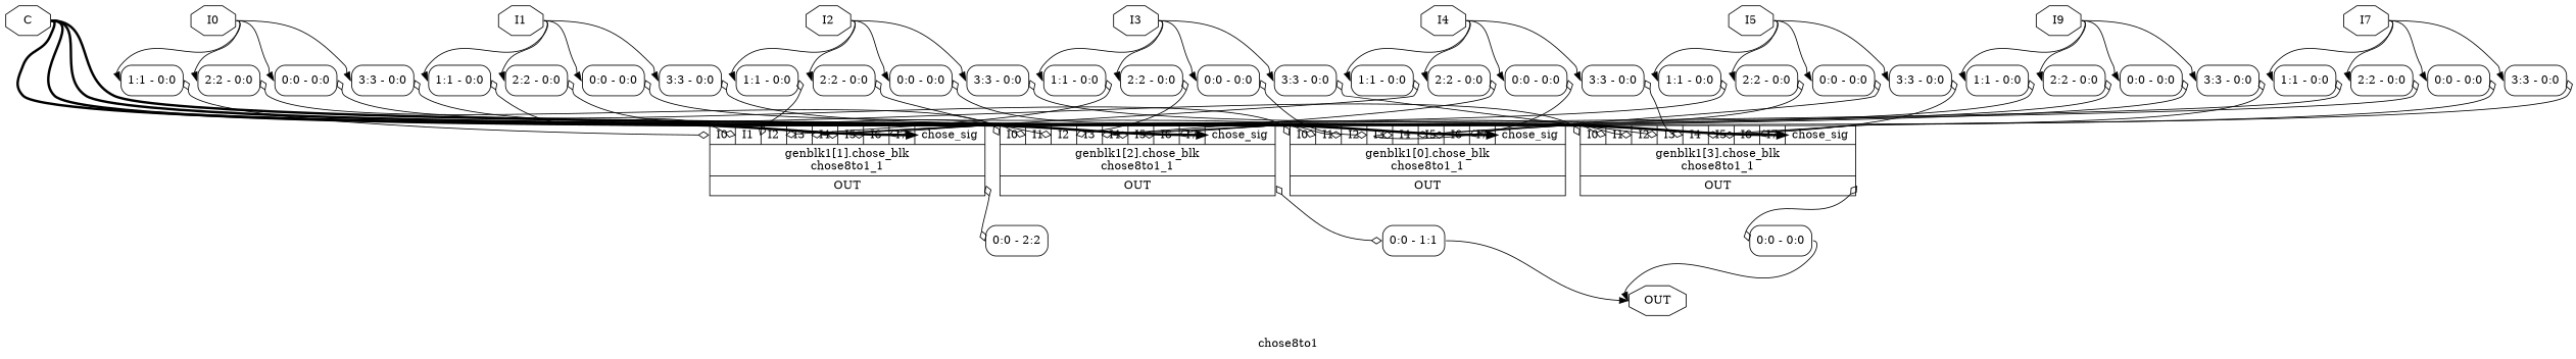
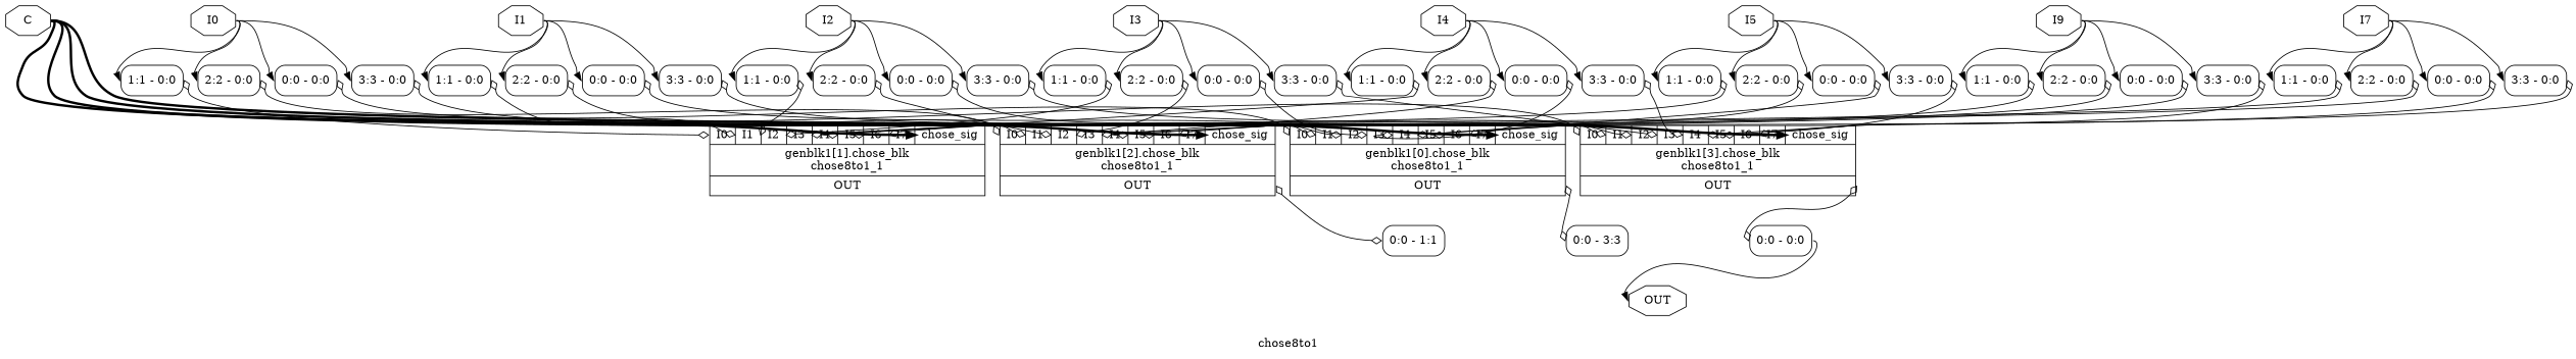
  digraph {
    label=chose8to1
    rankdir=TB
    remincross=true
    node [shape=record style=rounded]
    edge [color=black headport="s0:w" tailport=e]
    n1 [color=black fontcolor=black label=C shape=octagon style=""]
    n2 [color=black fontcolor=black label=I0 shape=octagon style=""]
    n3 [color=black fontcolor=black label=I1 shape=octagon style=""]
    n4 [color=black fontcolor=black label=I2 shape=octagon style=""]
    n5 [color=black fontcolor=black label=I3 shape=octagon style=""]
    n6 [color=black fontcolor=black label=I4 shape=octagon style=""]
    n7 [color=black fontcolor=black label=I5 shape=octagon style=""]
    n8 [color=black fontcolor=black label=I9 shape=octagon style=""]
    n9 [color=black fontcolor=black label=I7 shape=octagon style=""]
    n10 [color=black fontcolor=black label=OUT shape=octagon style=""]
    n11 [label="{{<p2> I0|<p3> I1|<p4> I2|<p5> I3|<p6> I4|<p7> I5|<p8> I6|<p9> I7|<p11> chose_sig}|genblk1[0].chose_blk\nchose8to1_1|{<p10> OUT}}" style=""]
    n12 [label="{{<p2> I0|<p3> I1|<p4> I2|<p5> I3|<p6> I4|<p7> I5|<p8> I6|<p9> I7|<p11> chose_sig}|genblk1[1].chose_blk\nchose8to1_1|{<p10> OUT}}" style=""]
    n13 [label="{{<p2> I0|<p3> I1|<p4> I2|<p5> I3|<p6> I4|<p7> I5|<p8> I6|<p9> I7|<p11> chose_sig}|genblk1[2].chose_blk\nchose8to1_1|{<p10> OUT}}" style=""]
    n14 [label="{{<p2> I0|<p3> I1|<p4> I2|<p5> I3|<p6> I4|<p7> I5|<p8> I6|<p9> I7|<p11> chose_sig}|genblk1[3].chose_blk\nchose8to1_1|{<p10> OUT}}" style=""]
    n15 [label="<s0> 0:0 - 0:0 "]
    n16 [label="<s0> 1:1 - 0:0 "]
    n17 [label="<s0> 2:2 - 0:0 "]
    n18 [label="<s0> 3:3 - 0:0 "]
    n19 [label="<s0> 0:0 - 0:0 "]
    n20 [label="<s0> 1:1 - 0:0 "]
    n21 [label="<s0> 2:2 - 0:0 "]
    n22 [label="<s0> 3:3 - 0:0 "]
    n23 [label="<s0> 0:0 - 0:0 "]
    n24 [label="<s0> 1:1 - 0:0 "]
    n25 [label="<s0> 2:2 - 0:0 "]
    n26 [label="<s0> 3:3 - 0:0 "]
    n27 [label="<s0> 0:0 - 0:0 "]
    n28 [label="<s0> 1:1 - 0:0 "]
    n29 [label="<s0> 2:2 - 0:0 "]
    n30 [label="<s0> 3:3 - 0:0 "]
    n31 [label="<s0> 0:0 - 0:0 "]
    n32 [label="<s0> 1:1 - 0:0 "]
    n33 [label="<s0> 2:2 - 0:0 "]
    n34 [label="<s0> 3:3 - 0:0 "]
    n35 [label="<s0> 0:0 - 0:0 "]
    n36 [label="<s0> 1:1 - 0:0 "]
    n37 [label="<s0> 2:2 - 0:0 "]
    n38 [label="<s0> 3:3 - 0:0 "]
    n39 [label="<s0> 0:0 - 0:0 "]
    n40 [label="<s0> 1:1 - 0:0 "]
    n41 [label="<s0> 2:2 - 0:0 "]
    n42 [label="<s0> 3:3 - 0:0 "]
    n43 [label="<s0> 0:0 - 0:0 "]
    n44 [label="<s0> 1:1 - 0:0 "]
    n45 [label="<s0> 2:2 - 0:0 "]
    n46 [label="<s0> 3:3 - 0:0 "]
-   n48 [label="<s0> 0:0 - 2:2 "]
+   n47 [label="<s0> 0:0 - 3:3 "]
    n49 [label="<s0> 0:0 - 1:1 "]
    n50 [label="<s0> 0:0 - 0:0 "]
    subgraph sub_1 {
      rank=source
      n1
      n2
      n3
      n4
      n5
      n6
      n7
      n8
      n9
    }
    subgraph sub_2 {
      rank=sink
      n10
    }
    n1 -> n11 [headport="p11:w" style="setlinewidth(3)"]
    n1 -> n12 [headport="p11:w" style="setlinewidth(3)"]
    n1 -> n13 [headport="p11:w" style="setlinewidth(3)"]
    n1 -> n14 [headport="p11:w" style="setlinewidth(3)"]
    n2 -> n15
    n2 -> n16
    n2 -> n17
    n2 -> n18
    n3 -> n19
    n3 -> n20
    n3 -> n21
    n3 -> n22
    n4 -> n23
    n4 -> n24
    n4 -> n25
    n4 -> n26
    n5 -> n27
    n5 -> n28
    n5 -> n29
    n5 -> n30
    n6 -> n31
    n6 -> n32
    n6 -> n33
    n6 -> n34
    n7 -> n35
    n7 -> n36
    n7 -> n37
    n7 -> n38
    n8 -> n39
    n8 -> n40
    n8 -> n41
    n8 -> n42
    n9 -> n43
    n9 -> n44
    n9 -> n45
    n9 -> n46
-   n12 -> n48 [arrowhead=odiamond arrowtail=odiamond dir=both headport=w tailport="p10:e"]
+   n11 -> n47 [arrowhead=odiamond arrowtail=odiamond dir=both headport=w tailport="p10:e"]
    n13 -> n49 [arrowhead=odiamond arrowtail=odiamond dir=both headport=w tailport="p10:e"]
    n14 -> n50 [arrowhead=odiamond arrowtail=odiamond dir=both headport=w tailport="p10:e"]
    n15 -> n11 [arrowhead=odiamond arrowtail=odiamond dir=both headport="p2:w"]
    n16 -> n12 [arrowhead=odiamond arrowtail=odiamond dir=both headport="p2:w"]
    n17 -> n13 [arrowhead=odiamond arrowtail=odiamond dir=both headport="p2:w"]
    n18 -> n14 [arrowhead=odiamond arrowtail=odiamond dir=both headport="p2:w"]
    n19 -> n11 [arrowhead=odiamond arrowtail=odiamond dir=both headport="p3:w"]
    n20 -> n12 [arrowhead=odiamond arrowtail=odiamond dir=both headport="p3:w"]
    n21 -> n13 [arrowhead=odiamond arrowtail=odiamond dir=both headport="p3:w"]
    n22 -> n14 [arrowhead=odiamond arrowtail=odiamond dir=both headport="p3:w"]
    n23 -> n11 [arrowhead=odiamond arrowtail=odiamond dir=both headport="p4:w"]
    n24 -> n12 [arrowhead=odiamond arrowtail=odiamond dir=both headport="p4:w"]
    n25 -> n13 [arrowhead=odiamond arrowtail=odiamond dir=both headport="p4:w"]
    n26 -> n14 [arrowhead=odiamond arrowtail=odiamond dir=both headport="p4:w"]
    n27 -> n11 [arrowhead=odiamond arrowtail=odiamond dir=both headport="p5:w"]
    n28 -> n12 [arrowhead=odiamond arrowtail=odiamond dir=both headport="p5:w"]
    n29 -> n13 [arrowhead=odiamond arrowtail=odiamond dir=both headport="p5:w"]
    n30 -> n14 [arrowhead=odiamond arrowtail=odiamond dir=both headport="p5:w"]
    n31 -> n11 [arrowhead=odiamond arrowtail=odiamond dir=both headport="p6:w"]
    n32 -> n12 [arrowhead=odiamond arrowtail=odiamond dir=both headport="p6:w"]
    n33 -> n13 [arrowhead=odiamond arrowtail=odiamond dir=both headport="p6:w"]
    n34 -> n14 [arrowhead=odiamond arrowtail=odiamond dir=both headport="p6:w"]
    n35 -> n11 [arrowhead=odiamond arrowtail=odiamond dir=both headport="p7:w"]
    n36 -> n12 [arrowhead=odiamond arrowtail=odiamond dir=both headport="p7:w"]
    n37 -> n13 [arrowhead=odiamond arrowtail=odiamond dir=both headport="p7:w"]
    n38 -> n14 [arrowhead=odiamond arrowtail=odiamond dir=both headport="p7:w"]
    n39 -> n11 [arrowhead=odiamond arrowtail=odiamond dir=both headport="p8:w"]
    n40 -> n12 [arrowhead=odiamond arrowtail=odiamond dir=both headport="p8:w"]
    n41 -> n13 [arrowhead=odiamond arrowtail=odiamond dir=both headport="p8:w"]
    n42 -> n14 [arrowhead=odiamond arrowtail=odiamond dir=both headport="p8:w"]
    n43 -> n11 [arrowhead=odiamond arrowtail=odiamond dir=both headport="p9:w"]
    n44 -> n12 [arrowhead=odiamond arrowtail=odiamond dir=both headport="p9:w"]
    n45 -> n13 [arrowhead=odiamond arrowtail=odiamond dir=both headport="p9:w"]
    n46 -> n14 [arrowhead=odiamond arrowtail=odiamond dir=both headport="p9:w"]
-   n49 -> n10 [headport=w tailport="s0:e"]
    n50 -> n10 [headport=w tailport="s0:e"]
  }
